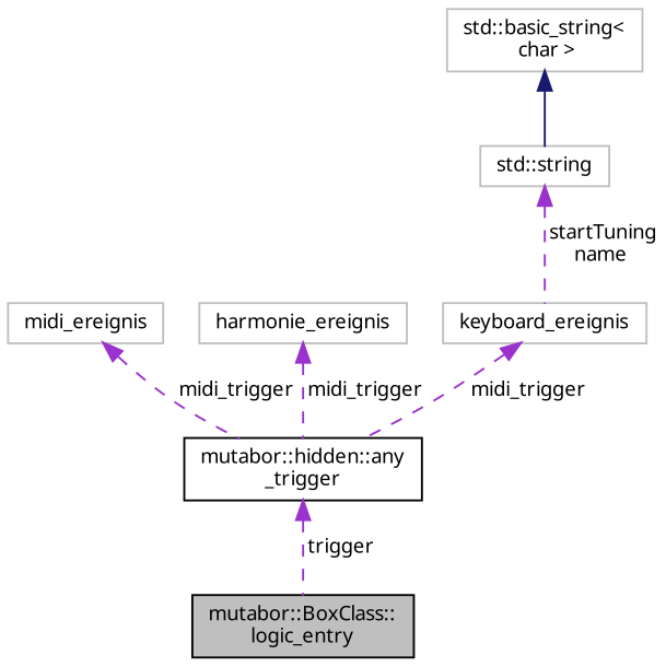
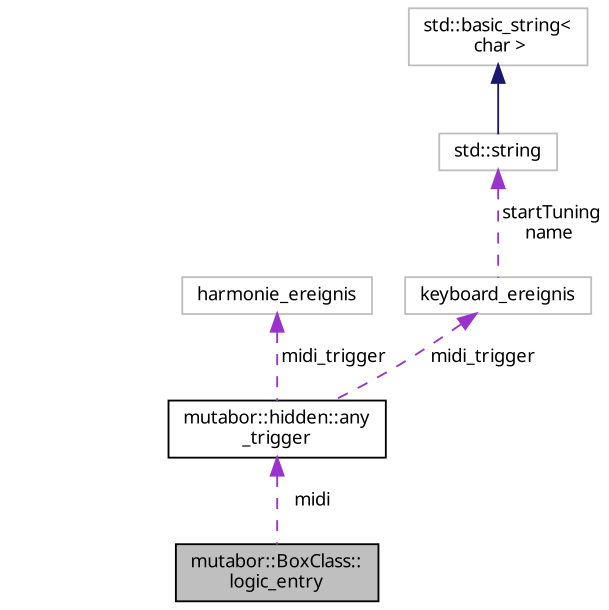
  digraph {
    node [color=grey75 fillcolor=white fontname=Sans fontsize=10 shape=record style=filled]
    edge [color=darkorchid3 dir=back fontname=Sans fontsize=10 labelfontname=Sans labelfontsize=10 style=dashed]
    n1 [color=black fillcolor=grey75 fontcolor=black height=0.2 label="mutabor::BoxClass::\llogic_entry" width=0.4]
    n2 [color=black height=0.2 label="mutabor::hidden::any\l_trigger" width=0.4]
-   n3 [height=0.2 label=midi_ereignis width=0.4]
    n4 [height=0.2 label=harmonie_ereignis width=0.4]
    n5 [height=0.2 label=keyboard_ereignis width=0.4]
    n6 [height=0.2 label="std::string" width=0.4]
    n7 [height=0.2 label="std::basic_string\<\l char \>" width=0.4]
-   n2 -> n1 [label=" trigger"]
-   n3 -> n2 [label=" midi_trigger"]
+   n2 -> n1 [label=" midi"]
    n4 -> n2 [label=" midi_trigger"]
    n5 -> n2 [label=" midi_trigger"]
    n6 -> n5 [label=" startTuning\nname"]
    n7 -> n6 [color=midnightblue style=solid]
  }
